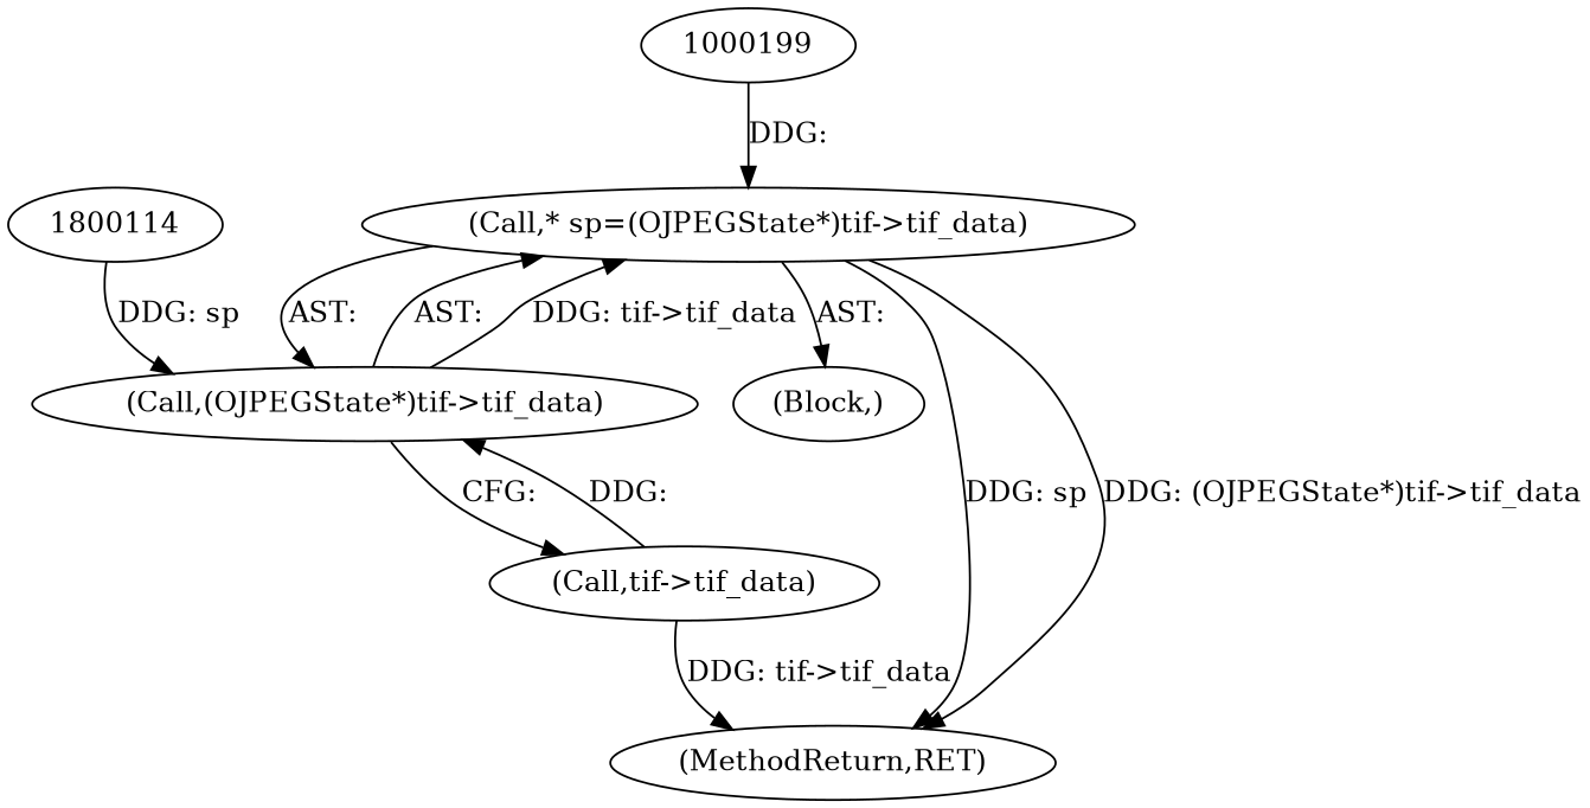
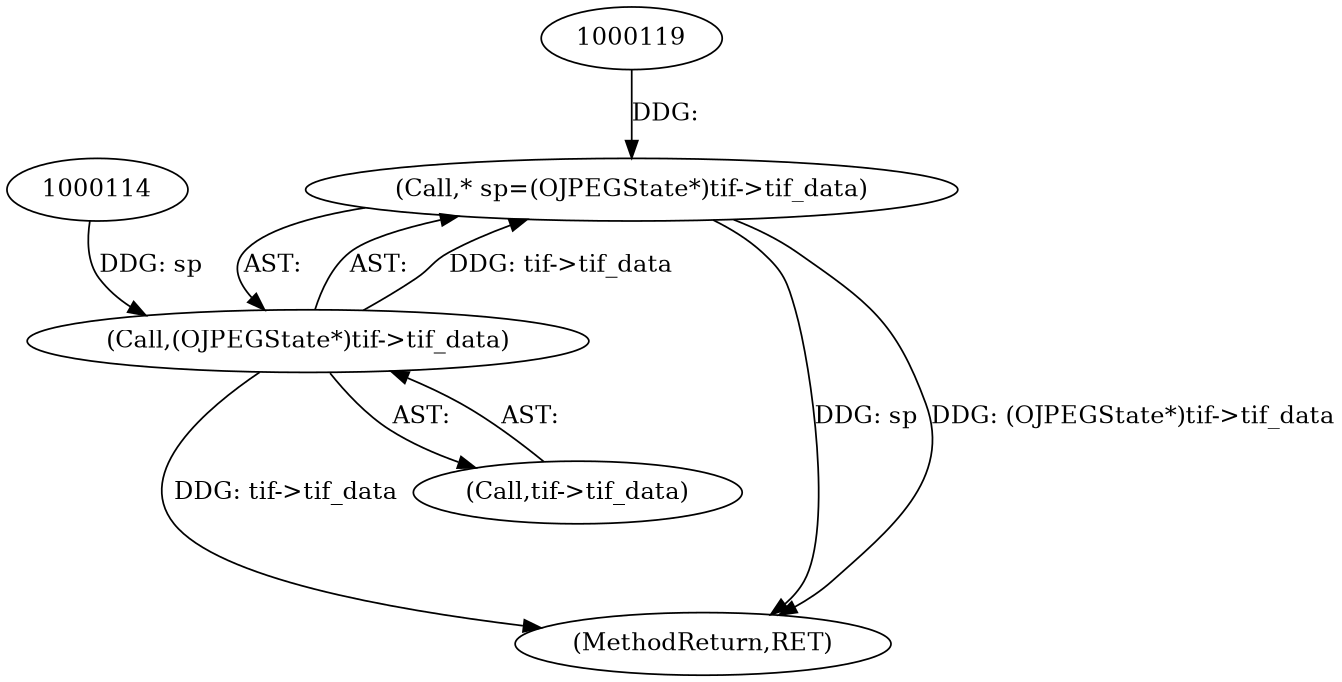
  digraph {
    fontname="DejaVu Serif"
    node [fontname="DejaVu Serif"]
    edge [fontname="DejaVu Serif"]
    n1 [label="(Call,* sp=(OJPEGState*)tif->tif_data)"]
    n2 [label="(Call,(OJPEGState*)tif->tif_data)"]
-   n3 [label="(Block,)"]
    n4 [label="(MethodReturn,RET)"]
    n5 [label="(Call,tif->tif_data)"]
-   1000119 [label=1000199]
-   1000114 [label=1800114]
+   1000119
+   1000114
    n1 -> n2 [label="AST: "]
-   n1 -> n3 [label="AST: "]
    n1 -> n4 [label="DDG: sp"]
    n1 -> n4 [label="DDG: (OJPEGState*)tif->tif_data"]
    n2 -> n1 [label="AST: "]
    n2 -> n1 [label="DDG: tif->tif_data"]
-   n5 -> n4 [label="DDG: tif->tif_data"]
-   n2 -> n5 [label="CFG: "]
-   n5 -> n2 [label="DDG: "]
+   n2 -> n4 [label="DDG: tif->tif_data"]
+   n2 -> n5 [label="AST: "]
+   n5 -> n2 [label="AST: "]
    1000119 -> n1 [label="DDG: "]
    1000114 -> n2 [label="DDG: sp"]
  }
